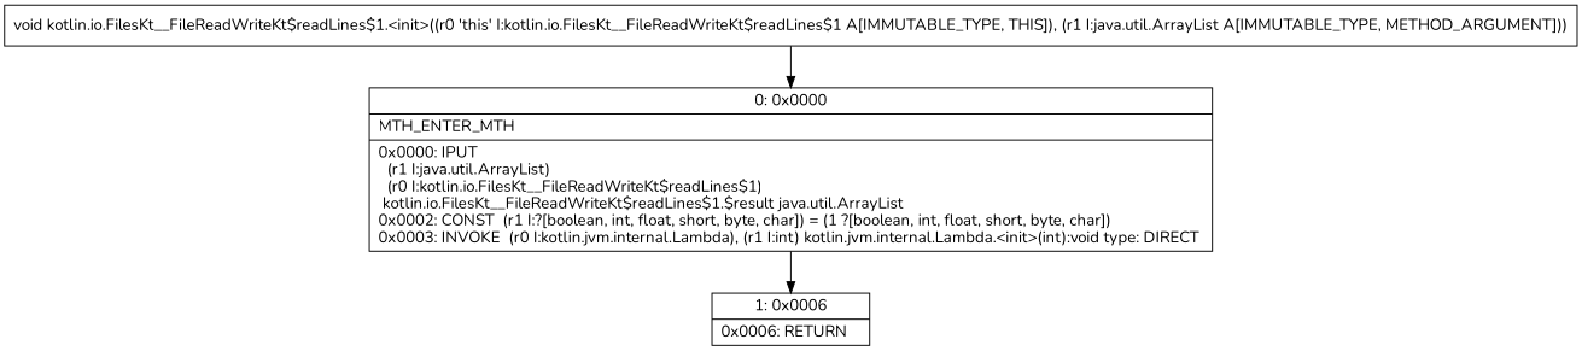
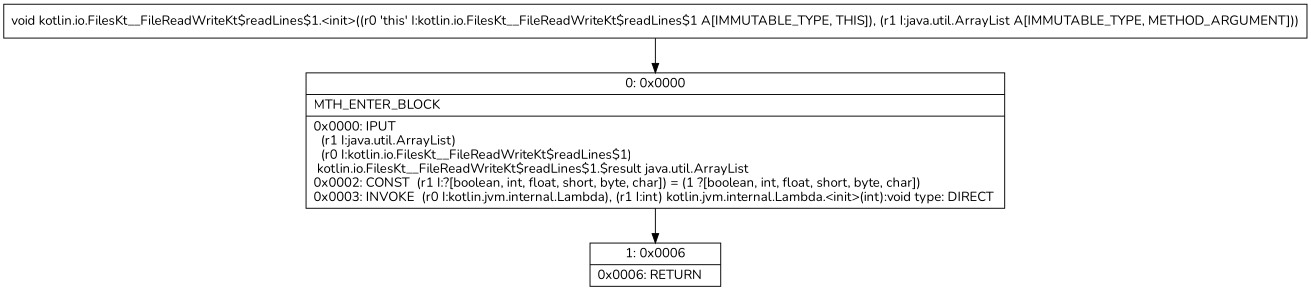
  digraph {
    fontname=Nunito
    node [shape=record fontname=Nunito]
    edge [fontname=Nunito]
-   n1 [label="{0\:\ 0x0000|MTH_ENTER_MTH\l|0x0000: IPUT  \l  (r1 I:java.util.ArrayList)\l  (r0 I:kotlin.io.FilesKt__FileReadWriteKt$readLines$1)\l kotlin.io.FilesKt__FileReadWriteKt$readLines$1.$result java.util.ArrayList \l0x0002: CONST  (r1 I:?[boolean, int, float, short, byte, char]) = (1 ?[boolean, int, float, short, byte, char]) \l0x0003: INVOKE  (r0 I:kotlin.jvm.internal.Lambda), (r1 I:int) kotlin.jvm.internal.Lambda.\<init\>(int):void type: DIRECT \l}"]
+   n1 [label="{0\:\ 0x0000|MTH_ENTER_BLOCK\l|0x0000: IPUT  \l  (r1 I:java.util.ArrayList)\l  (r0 I:kotlin.io.FilesKt__FileReadWriteKt$readLines$1)\l kotlin.io.FilesKt__FileReadWriteKt$readLines$1.$result java.util.ArrayList \l0x0002: CONST  (r1 I:?[boolean, int, float, short, byte, char]) = (1 ?[boolean, int, float, short, byte, char]) \l0x0003: INVOKE  (r0 I:kotlin.jvm.internal.Lambda), (r1 I:int) kotlin.jvm.internal.Lambda.\<init\>(int):void type: DIRECT \l}"]
    n2 [label="{1\:\ 0x0006|0x0006: RETURN   \l}"]
    n3 [label="{void kotlin.io.FilesKt__FileReadWriteKt$readLines$1.\<init\>((r0 'this' I:kotlin.io.FilesKt__FileReadWriteKt$readLines$1 A[IMMUTABLE_TYPE, THIS]), (r1 I:java.util.ArrayList A[IMMUTABLE_TYPE, METHOD_ARGUMENT])) }"]
    n1 -> n2
    n3 -> n1
  }
